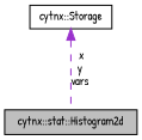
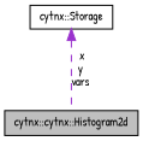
  digraph {
    fontname="Patrick Hand"
    node [color=black fontname="Patrick Hand" fontsize=10 shape=record style=filled]
-   n1 [fillcolor=grey75 fontcolor=black height=0.2 label="cytnx::stat::Histogram2d" width=0.4]
+   n1 [fillcolor=grey75 fontcolor=black height=0.2 label="cytnx::cytnx::Histogram2d" width=0.4]
    n2 [fillcolor=white height=0.2 label="cytnx::Storage" width=0.4]
    n2 -> n1 [color=darkorchid3 dir=back fontname="Patrick Hand" fontsize=10 label=" x\ny\nvars" labelfontname=Helvetica labelfontsize=10 style=dashed]
  }
